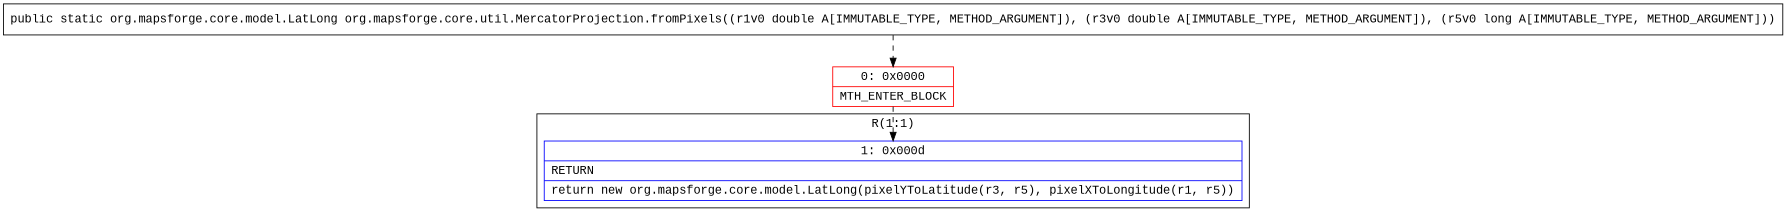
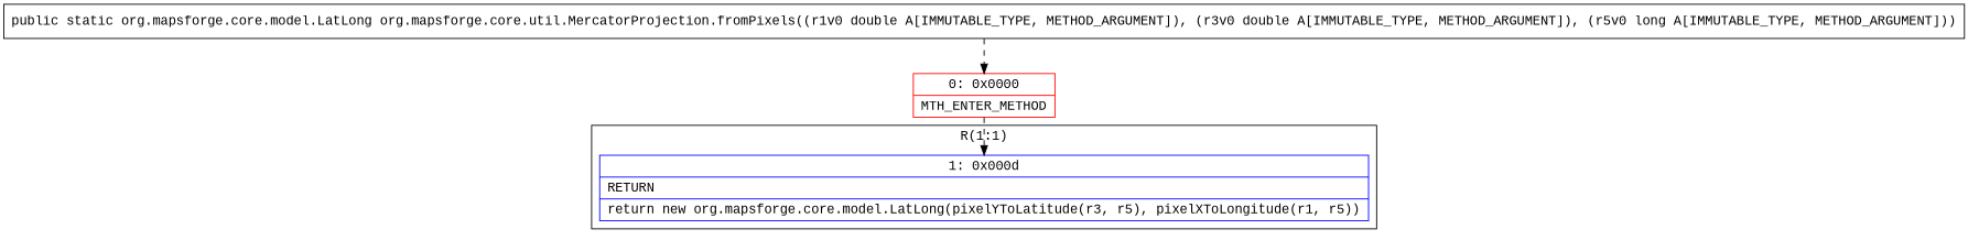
  digraph {
    fontname="Liberation Mono"
    node [shape=record fontname="Liberation Mono"]
    edge [style=dashed fontname="Liberation Mono"]
    n1 [color=blue label="{1\:\ 0x000d|RETURN\l|return new org.mapsforge.core.model.LatLong(pixelYToLatitude(r3, r5), pixelXToLongitude(r1, r5))\l}"]
-   n2 [color=red label="{0\:\ 0x0000|MTH_ENTER_BLOCK\l}"]
+   n2 [color=red label="{0\:\ 0x0000|MTH_ENTER_METHOD\l}"]
    n3 [label="{public static org.mapsforge.core.model.LatLong org.mapsforge.core.util.MercatorProjection.fromPixels((r1v0 double A[IMMUTABLE_TYPE, METHOD_ARGUMENT]), (r3v0 double A[IMMUTABLE_TYPE, METHOD_ARGUMENT]), (r5v0 long A[IMMUTABLE_TYPE, METHOD_ARGUMENT])) }"]
    subgraph cluster_1 {
      label="R(1:1)"
      n1
    }
    n2 -> n1
    n3 -> n2
  }
